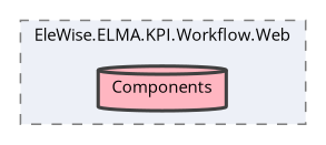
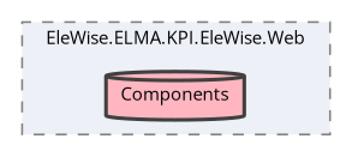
  digraph {
    compound=true
    fontname="Open Sans"
    n1 [color=grey25 fillcolor=lightpink fontname="Open Sans" fontsize=10 height=0.2 label=Components shape=cylinder style="filled,bold" width=0.4]
    subgraph cluster_1 {
      bgcolor="#edf0f7"
      fontsize=10
-     label="EleWise.ELMA.KPI.Workflow.Web"
+     label="EleWise.ELMA.KPI.EleWise.Web"
      pencolor=grey50
      style="filled,dashed"
      n1
    }
  }
